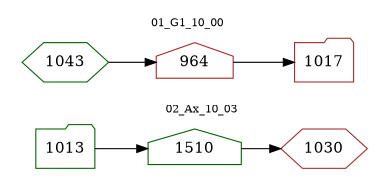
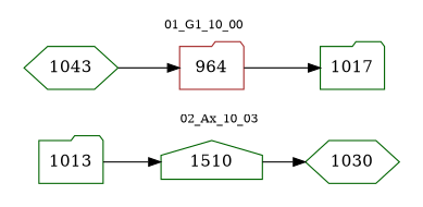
  digraph {
    rankdir=LR
    node [color=darkgreen shape=folder]
    edge [color=black]
    n1 [label=1013]
    n2 [label=1510 shape=house]
-   n3 [color=brown label=1030 shape=hexagon]
+   n3 [label=1030 shape=hexagon]
    n4 [label=1043 shape=hexagon]
-   n5 [color=brown label=964 shape=house]
-   n6 [color=brown label=1017]
+   n5 [color=brown label=964]
+   n6 [label=1017]
    subgraph cluster_1 {
      color=white
      fontsize=10
      label="02_Ax_10_03"
      n1
      n2
      n3
    }
    subgraph cluster_2 {
      color=white
      fontsize=10
      label="01_G1_10_00"
      n4
      n5
      n6
    }
    n1 -> n2
    n2 -> n3
    n4 -> n5
    n5 -> n6
  }
